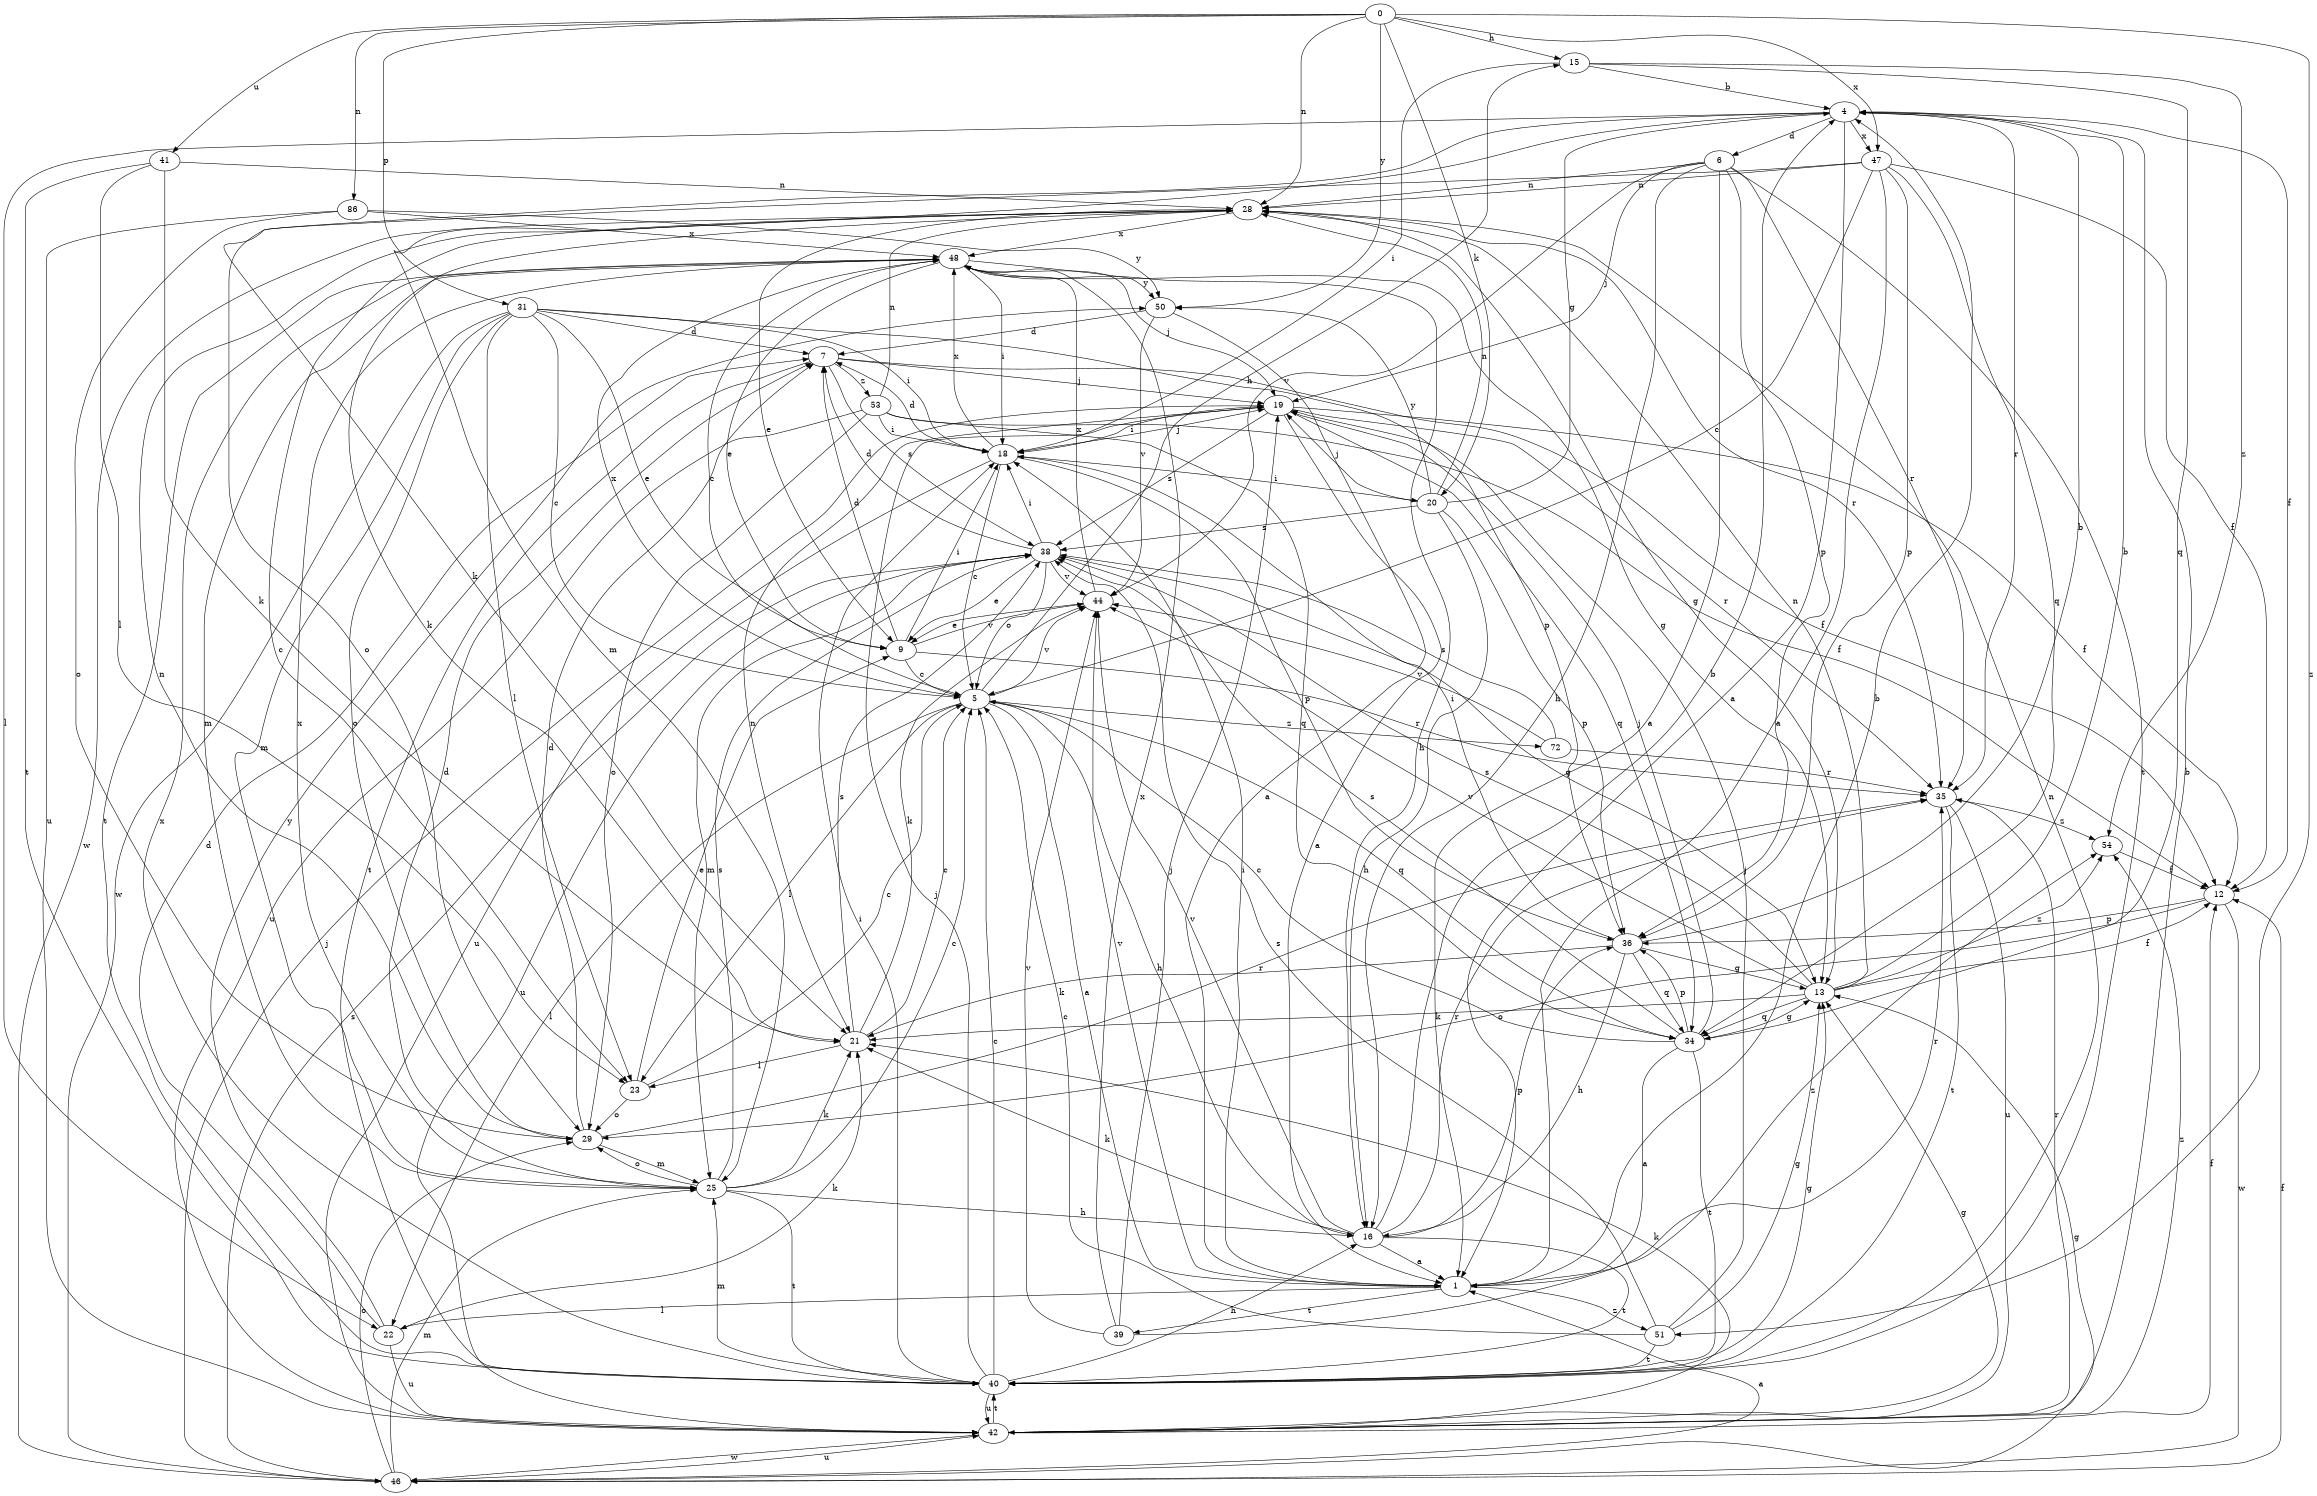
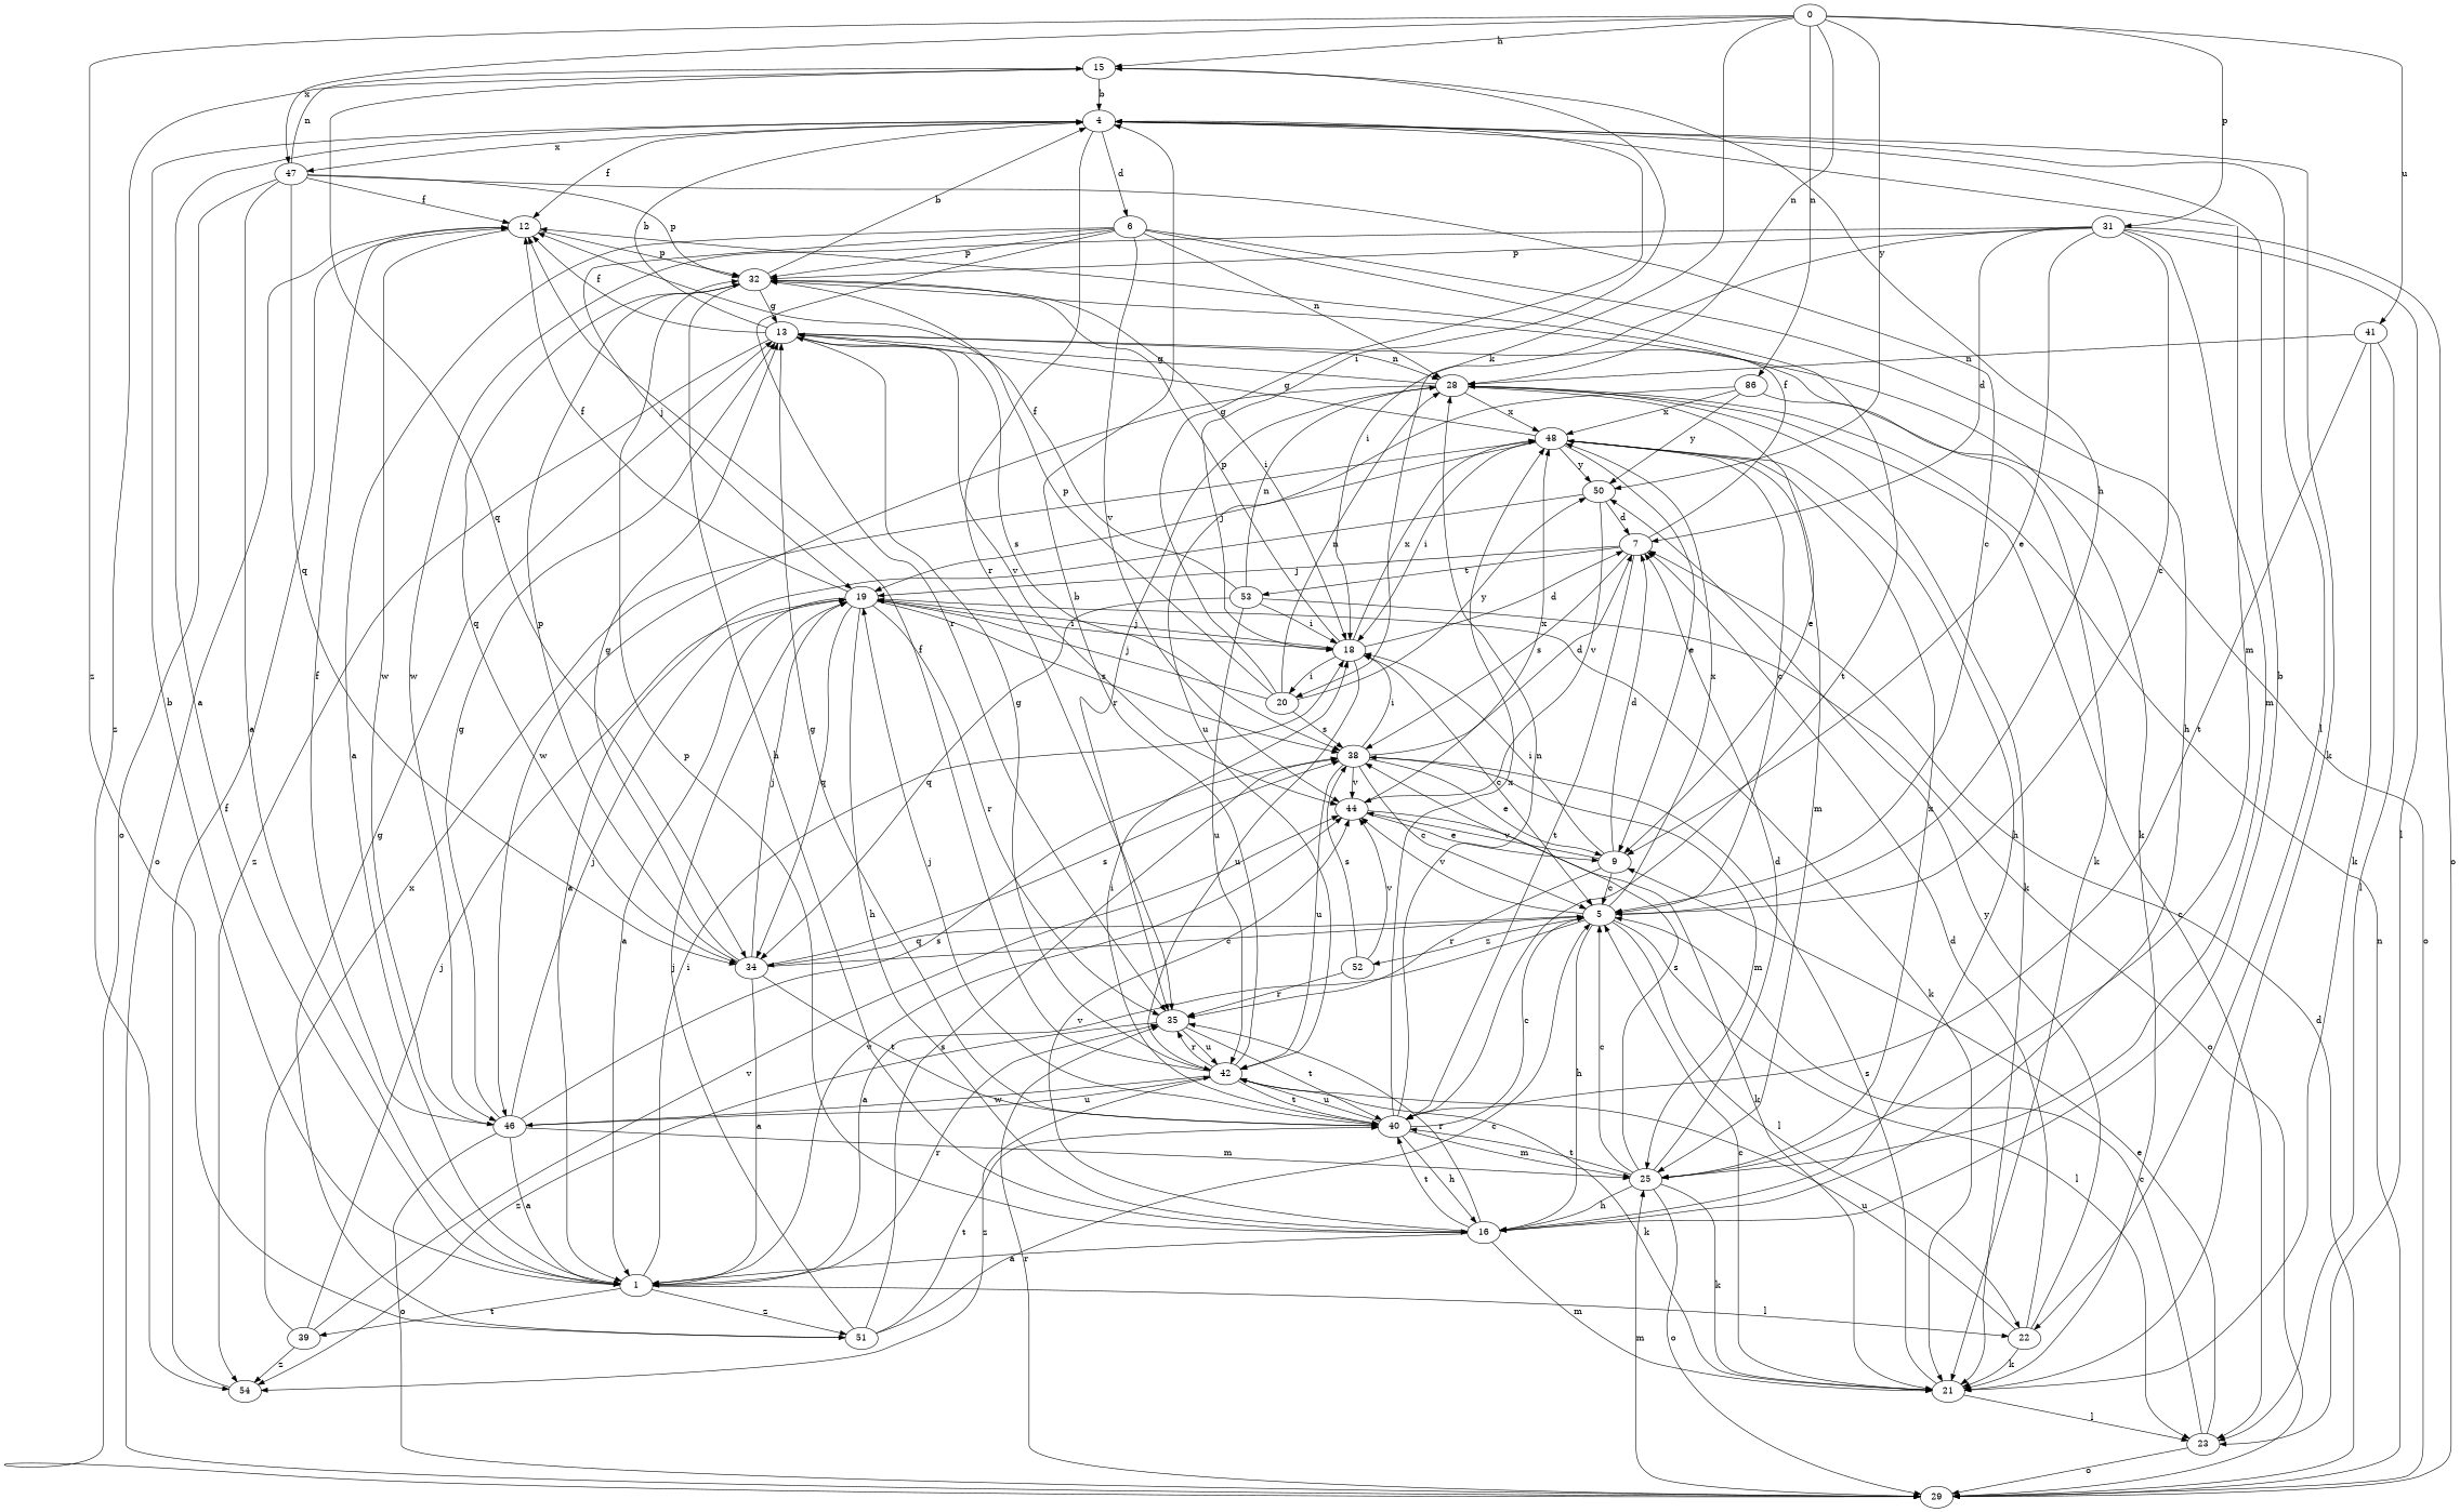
  strict digraph {
    0
    15
    20
    n4 [label=86]
    28
    31
    41
    47
    50
    51
    4
    18
    34
    54
    16
    19
-   32 [label=36]
+   32
    38
    42
    48
    29
    35
    21
    23
    9
    46
    13
    25
    5
    7
    40
    1
    12
    44
    22
    39
    6
-   52 [label=72]
+   52
    53
    0 -> 15 [label=h]
    0 -> 20 [label=k]
    0 -> n4 [label=n]
    0 -> 28 [label=n]
    0 -> 31 [label=p]
    0 -> 41 [label=u]
    0 -> 47 [label=x]
    0 -> 50 [label=y]
    0 -> 51 [label=z]
    15 -> 4 [label=b]
    15 -> 18 [label=i]
    15 -> 34 [label=q]
    15 -> 54 [label=z]
    20 -> 28 [label=n]
    20 -> 50 [label=y]
    20 -> 4 [label=g]
-   20 -> 16 [label=h]
+   19 -> 16 [label=h]
    20 -> 19 [label=j]
    20 -> 32 [label=p]
    20 -> 38 [label=s]
    n4 -> 50 [label=y]
    n4 -> 42 [label=u]
    n4 -> 48 [label=x]
    n4 -> 29 [label=o]
    28 -> 48 [label=x]
    28 -> 35 [label=r]
    28 -> 21 [label=k]
    28 -> 23 [label=c]
    28 -> 9 [label=e]
    28 -> 46 [label=w]
    28 -> 13 [label=g]
    31 -> 18 [label=i]
    31 -> 32 [label=p]
    31 -> 29 [label=o]
    31 -> 23 [label=l]
    31 -> 9 [label=e]
    31 -> 46 [label=w]
    31 -> 25 [label=m]
    31 -> 5 [label=c]
    31 -> 7 [label=d]
    41 -> 28 [label=n]
    41 -> 21 [label=k]
    41 -> 23 [label=l]
    41 -> 40 [label=t]
-   47 -> 28 [label=n]
+   47 -> 15 [label=n]
    47 -> 34 [label=q]
    47 -> 32 [label=p]
    47 -> 29 [label=o]
    47 -> 5 [label=c]
    47 -> 1 [label=a]
    47 -> 12 [label=f]
    50 -> 7 [label=d]
    50 -> 1 [label=a]
    50 -> 44 [label=v]
    51 -> 19 [label=j]
    51 -> 38 [label=s]
    51 -> 13 [label=g]
    51 -> 5 [label=c]
    51 -> 40 [label=t]
    4 -> 47 [label=x]
    4 -> 35 [label=r]
    4 -> 21 [label=k]
    4 -> 25 [label=m]
    4 -> 1 [label=a]
    4 -> 12 [label=f]
    4 -> 22 [label=l]
    4 -> 6 [label=d]
    18 -> 20 [label=i]
    18 -> 19 [label=j]
    18 -> 32 [label=p]
    18 -> 42 [label=u]
    18 -> 48 [label=x]
    18 -> 5 [label=c]
    18 -> 7 [label=d]
    34 -> 19 [label=j]
    34 -> 32 [label=p]
    34 -> 38 [label=s]
    34 -> 13 [label=g]
    34 -> 5 [label=c]
    34 -> 40 [label=t]
    34 -> 1 [label=a]
    54 -> 12 [label=f]
    16 -> 4 [label=b]
    16 -> 32 [label=p]
    16 -> 35 [label=r]
-   16 -> 21 [label=k]
+   16 -> 21 [label=m]
    16 -> 40 [label=t]
    16 -> 1 [label=a]
    16 -> 44 [label=v]
    19 -> 18 [label=i]
    19 -> 34 [label=q]
    19 -> 38 [label=s]
    19 -> 35 [label=r]
-   19 -> 21 [label=n]
+   19 -> 21 [label=k]
    19 -> 1 [label=a]
    19 -> 12 [label=f]
    32 -> 4 [label=b]
    32 -> 18 [label=i]
    32 -> 34 [label=q]
    32 -> 16 [label=h]
    32 -> 21 [label=k]
    32 -> 13 [label=g]
    38 -> 18 [label=i]
    38 -> 42 [label=u]
    38 -> 9 [label=e]
-   38 -> 13 [label=g]
    38 -> 25 [label=m]
-   38 -> 5 [label=o]
+   38 -> 5 [label=c]
    38 -> 7 [label=d]
    38 -> 44 [label=v]
    42 -> 4 [label=b]
    42 -> 54 [label=z]
    42 -> 35 [label=r]
    42 -> 21 [label=k]
    42 -> 46 [label=w]
    42 -> 13 [label=g]
    42 -> 40 [label=t]
    42 -> 12 [label=f]
    48 -> 50 [label=y]
    48 -> 18 [label=i]
    48 -> 16 [label=h]
    48 -> 19 [label=j]
    48 -> 9 [label=e]
    48 -> 13 [label=g]
    48 -> 25 [label=m]
    48 -> 5 [label=c]
-   48 -> 40 [label=t]
    29 -> 28 [label=n]
    29 -> 35 [label=r]
    29 -> 25 [label=m]
    29 -> 7 [label=d]
    35 -> 54 [label=z]
    35 -> 42 [label=u]
    35 -> 40 [label=t]
    21 -> 38 [label=s]
    21 -> 23 [label=l]
    21 -> 5 [label=c]
    23 -> 29 [label=o]
    23 -> 9 [label=e]
    23 -> 5 [label=c]
    9 -> 18 [label=i]
    9 -> 35 [label=r]
    9 -> 5 [label=c]
    9 -> 7 [label=d]
    9 -> 44 [label=v]
    46 -> 19 [label=j]
    46 -> 38 [label=s]
    46 -> 42 [label=u]
    46 -> 29 [label=o]
    46 -> 13 [label=g]
    46 -> 25 [label=m]
    46 -> 1 [label=a]
    46 -> 12 [label=f]
    13 -> 28 [label=n]
    13 -> 4 [label=b]
-   13 -> 34 [label=q]
    13 -> 54 [label=z]
    13 -> 38 [label=s]
    13 -> 21 [label=k]
    13 -> 12 [label=f]
    13 -> 44 [label=v]
    25 -> 16 [label=h]
    25 -> 38 [label=s]
    25 -> 48 [label=x]
    25 -> 29 [label=o]
    25 -> 21 [label=k]
    25 -> 5 [label=c]
    25 -> 7 [label=d]
    25 -> 40 [label=t]
    5 -> 15 [label=h]
    5 -> 34 [label=q]
    5 -> 16 [label=h]
    5 -> 48 [label=x]
    5 -> 23 [label=l]
    5 -> 1 [label=a]
    5 -> 44 [label=v]
    5 -> 22 [label=l]
    5 -> 52 [label=z]
    7 -> 19 [label=j]
    7 -> 38 [label=s]
    7 -> 40 [label=t]
    7 -> 12 [label=f]
-   7 -> 53 [label=z]
+   7 -> 53 [label=t]
    40 -> 28 [label=n]
    40 -> 18 [label=i]
    40 -> 16 [label=h]
    40 -> 19 [label=j]
    40 -> 42 [label=u]
    40 -> 48 [label=x]
    40 -> 13 [label=g]
    40 -> 25 [label=m]
    40 -> 5 [label=c]
    1 -> 51 [label=z]
    1 -> 4 [label=b]
    1 -> 18 [label=i]
    1 -> 35 [label=r]
    1 -> 44 [label=v]
    1 -> 22 [label=l]
    1 -> 39 [label=t]
    12 -> 32 [label=p]
    12 -> 29 [label=o]
    12 -> 46 [label=w]
    44 -> 48 [label=x]
-   21 -> 44 [label=k]
+   44 -> 21 [label=k]
    44 -> 9 [label=e]
    22 -> 50 [label=y]
    22 -> 42 [label=u]
    22 -> 21 [label=k]
    22 -> 7 [label=d]
    39 -> 54 [label=z]
    39 -> 19 [label=j]
    39 -> 48 [label=x]
    39 -> 44 [label=v]
    6 -> 28 [label=n]
    6 -> 16 [label=h]
    6 -> 19 [label=j]
    6 -> 32 [label=p]
    6 -> 35 [label=r]
    6 -> 40 [label=t]
    6 -> 1 [label=a]
    6 -> 44 [label=v]
    52 -> 38 [label=s]
    52 -> 35 [label=r]
    52 -> 44 [label=v]
    53 -> 28 [label=n]
    53 -> 18 [label=i]
    53 -> 34 [label=q]
    53 -> 42 [label=u]
    53 -> 29 [label=o]
    53 -> 12 [label=f]
  }
